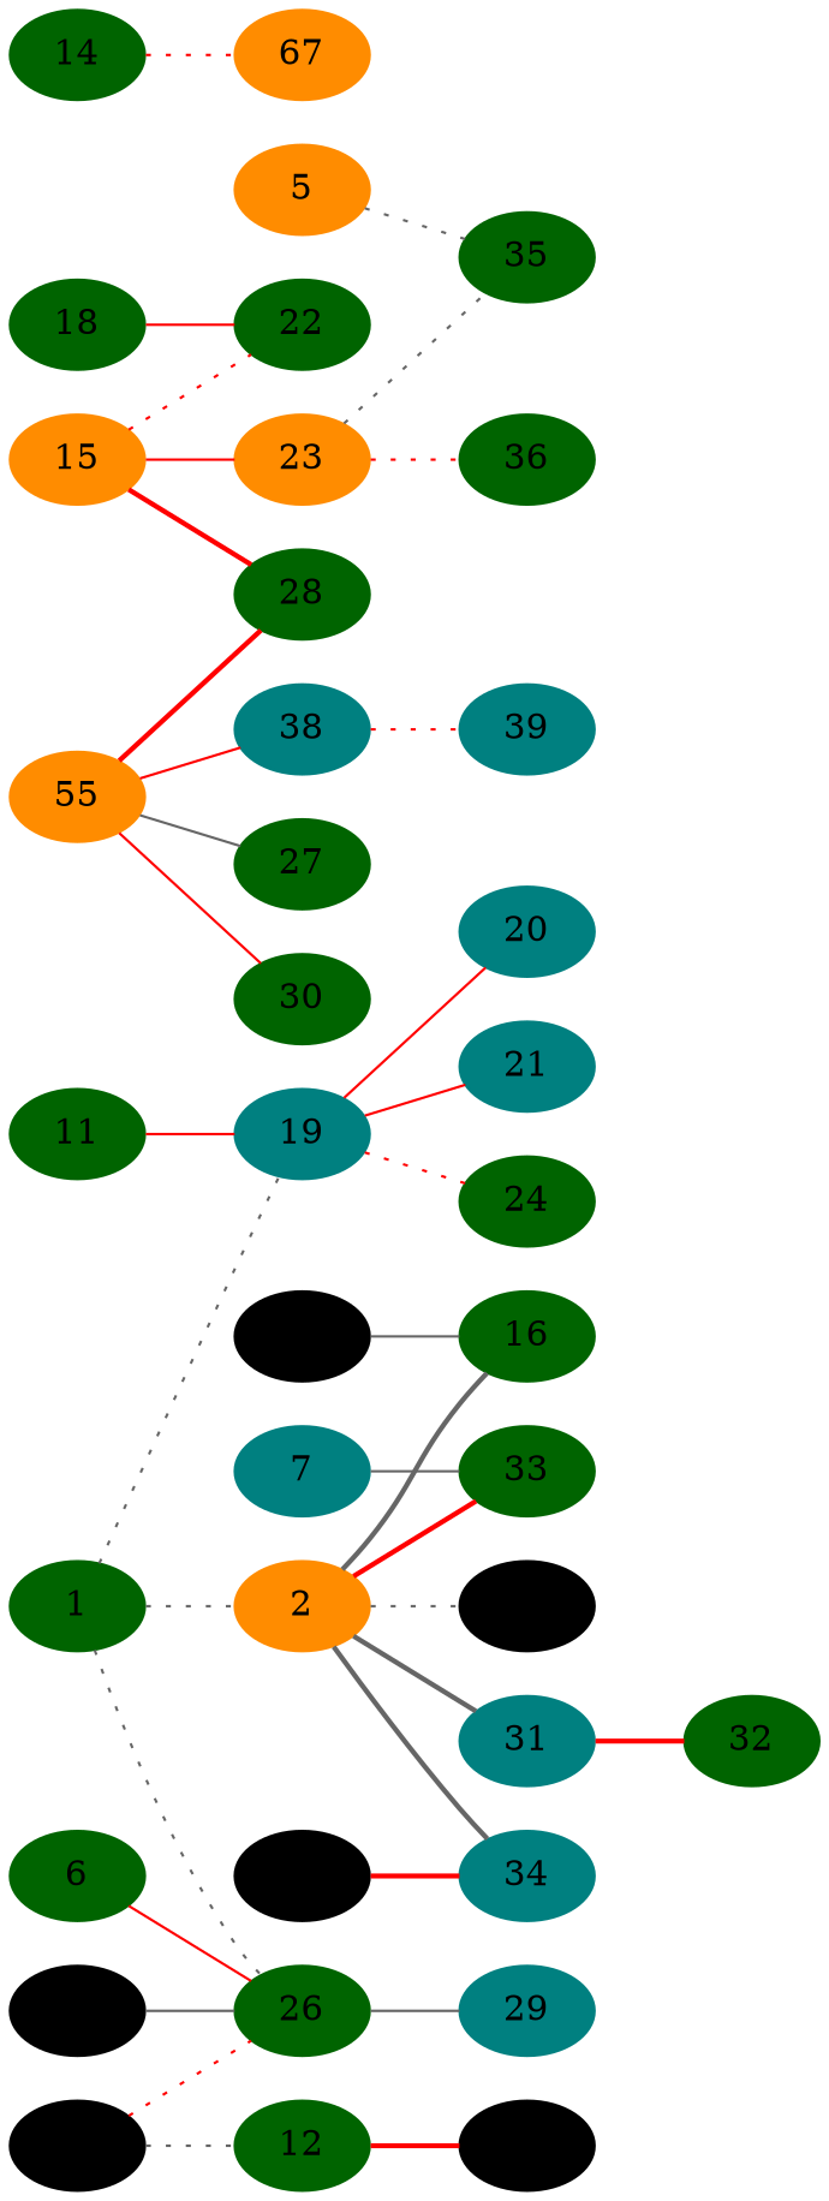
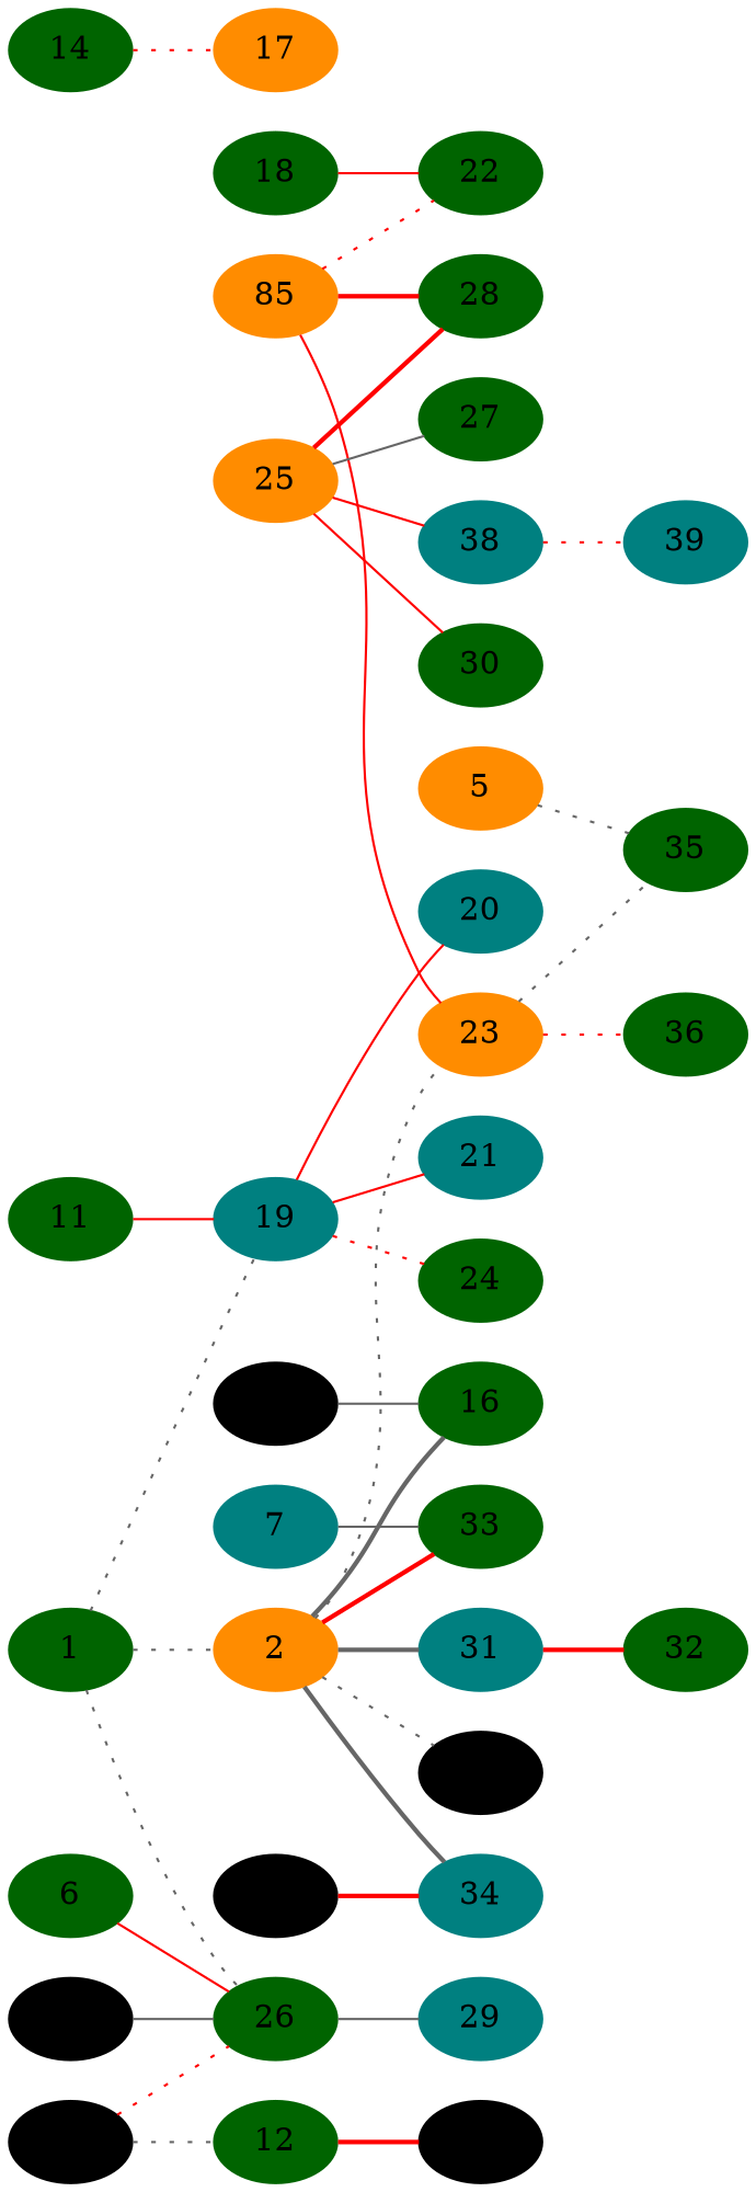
  graph {
    rankdir=LR
    node [color=darkgreen style=filled]
    edge [color=red style=dotted weight=1.0]
    2 [color=darkorange]
    1
    19 [color=teal]
    26
    4 [color=black]
    16
    23 [color=darkorange]
    31 [color=teal]
    33
    34 [color=teal]
    20 [color=teal]
    21 [color=teal]
    24
    29 [color=teal]
-   17 [color=darkorange label=67]
+   17 [color=darkorange]
    35
    36
    32
    3 [color=black]
    5 [color=darkorange]
    6
    7 [color=teal]
    8 [color=black]
    9 [color=black]
    12
    13 [color=black]
    10 [color=black]
    11
    14
-   15 [color=darkorange]
+   15 [color=darkorange label=85]
    22
    28
    18
-   25 [color=darkorange label=55]
+   25 [color=darkorange]
    27
    30
    38 [color=teal]
    39 [color=teal]
    2 -- 4 [color=gray40]
    2 -- 16 [color=gray40 style=bold]
+   2 -- 23 [color=gray40]
    2 -- 31 [color=gray40 style=bold]
    2 -- 33 [style=bold]
    2 -- 34 [color=gray40 style=bold]
    1 -- 2 [color=gray40]
    1 -- 19 [color=gray40]
    1 -- 26 [color=gray40]
    19 -- 20 [style=solid]
    19 -- 21 [style=solid]
    19 -- 24
    26 -- 29 [color=gray40 style=solid]
    23 -- 35 [color=gray40]
    23 -- 36
    31 -- 32 [style=bold]
    3 -- 26 [color=gray40 style=solid]
    5 -- 35 [color=gray40]
    6 -- 26 [style=solid]
    7 -- 33 [color=gray40 style=solid]
    8 -- 34 [style=bold]
    9 -- 26
    9 -- 12 [color=gray40]
    12 -- 13 [style=bold]
    10 -- 16 [color=gray40 style=solid]
    11 -- 19 [style=solid]
    14 -- 17
    15 -- 23 [style=solid]
    15 -- 22
    15 -- 28 [style=bold]
    18 -- 22 [style=solid]
    25 -- 28 [style=bold]
    25 -- 27 [color=gray40 style=solid]
    25 -- 30 [style=solid]
    25 -- 38 [style=solid]
    38 -- 39
  }
